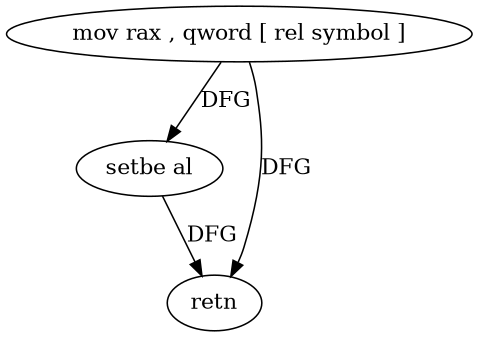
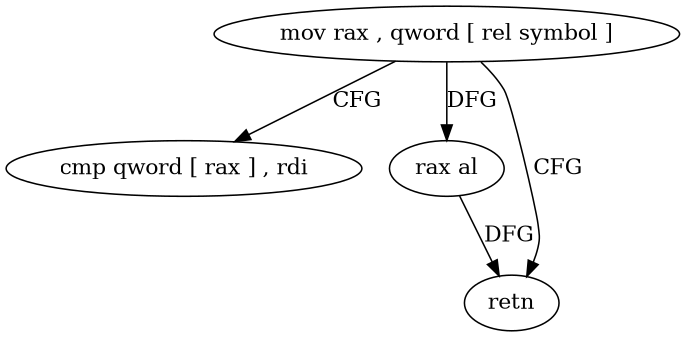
  digraph {
    n1 [label="mov rax , qword [ rel symbol ]"]
-   n3 [label="setbe al"]
+   n2 [label="cmp qword [ rax ] , rdi"]
+   n3 [label="rax al"]
    n4 [label=retn]
+   n1 -> n2 [label=CFG]
    n1 -> n3 [label=DFG]
-   n1 -> n4 [label=DFG]
+   n1 -> n4 [label=CFG]
    n3 -> n4 [label=DFG]
  }
